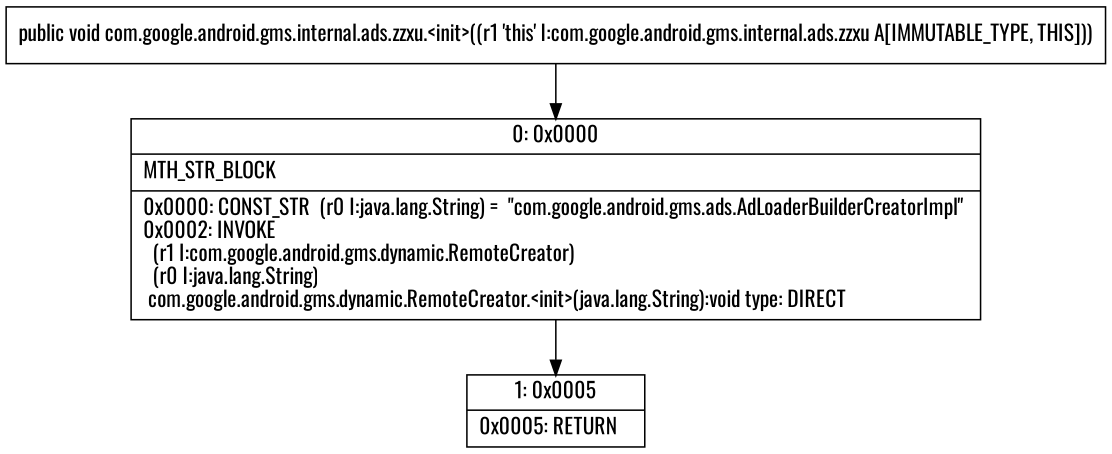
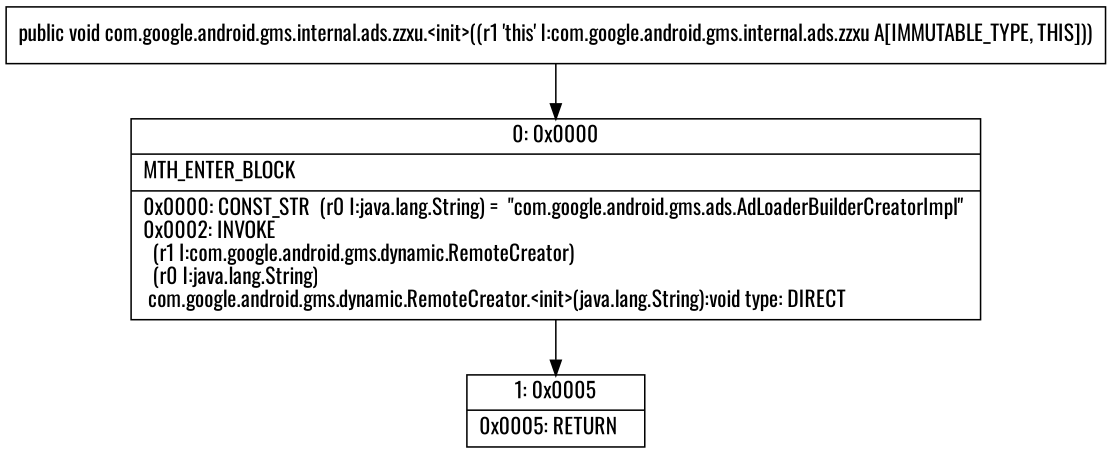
  digraph {
    fontname=Oswald
    node [shape=record fontname=Oswald]
    edge [fontname=Oswald]
-   n1 [label="{0\:\ 0x0000|MTH_STR_BLOCK\l|0x0000: CONST_STR  (r0 I:java.lang.String) =  \"com.google.android.gms.ads.AdLoaderBuilderCreatorImpl\" \l0x0002: INVOKE  \l  (r1 I:com.google.android.gms.dynamic.RemoteCreator)\l  (r0 I:java.lang.String)\l com.google.android.gms.dynamic.RemoteCreator.\<init\>(java.lang.String):void type: DIRECT \l}"]
+   n1 [label="{0\:\ 0x0000|MTH_ENTER_BLOCK\l|0x0000: CONST_STR  (r0 I:java.lang.String) =  \"com.google.android.gms.ads.AdLoaderBuilderCreatorImpl\" \l0x0002: INVOKE  \l  (r1 I:com.google.android.gms.dynamic.RemoteCreator)\l  (r0 I:java.lang.String)\l com.google.android.gms.dynamic.RemoteCreator.\<init\>(java.lang.String):void type: DIRECT \l}"]
    n2 [label="{1\:\ 0x0005|0x0005: RETURN   \l}"]
    n3 [label="{public void com.google.android.gms.internal.ads.zzxu.\<init\>((r1 'this' I:com.google.android.gms.internal.ads.zzxu A[IMMUTABLE_TYPE, THIS])) }"]
    n1 -> n2
    n3 -> n1
  }
